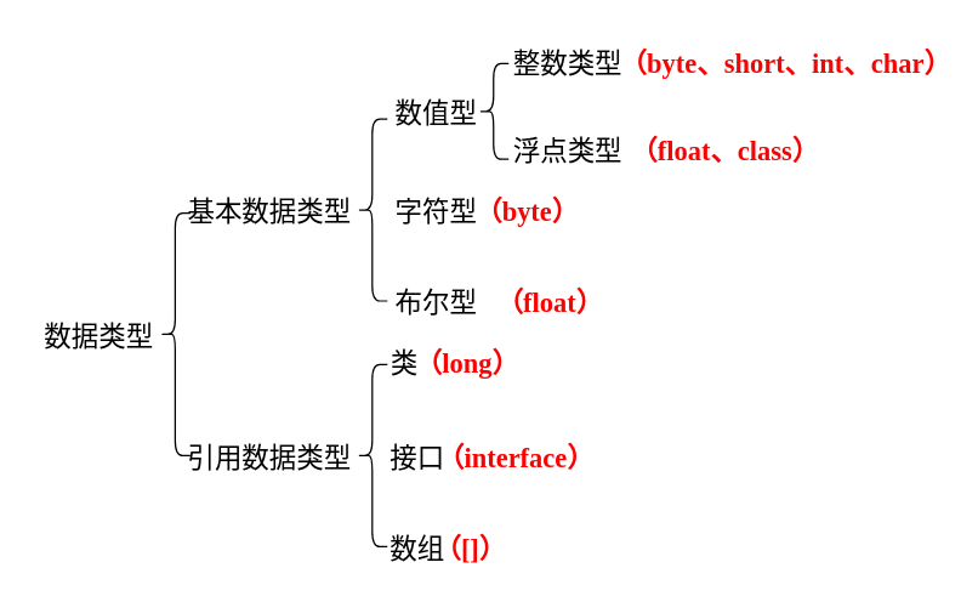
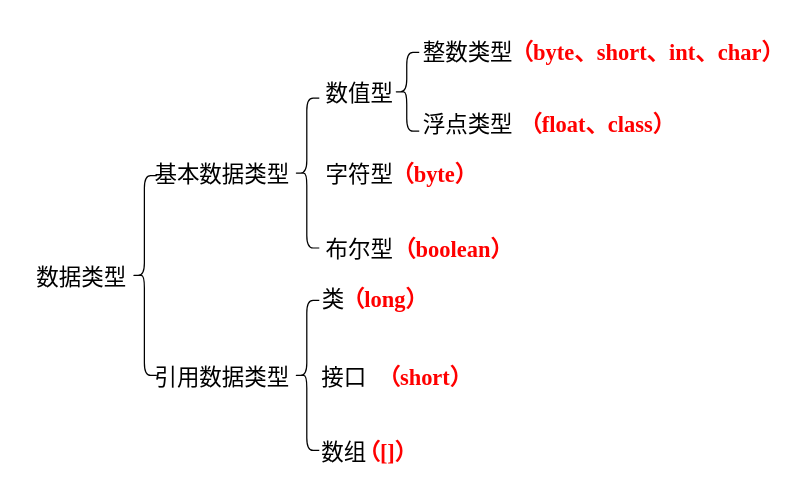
  <mxCell id="0" />
  <mxCell id="1" parent="0" />
  <mxCell id="2" value="数据类型" style="text;align=center;verticalAlign=middle;rounded=0;fontFamily=OPPO Sans;fontSize=18;labelBackgroundColor=none;fillColor=none;strokeColor=none;" vertex="1" parent="1"><mxGeometry x="20" y="200" width="90" height="40" as="geometry" /></mxCell>
  <mxCell id="3" value="基本数据类型" style="text;align=center;verticalAlign=middle;rounded=0;fontFamily=OPPO Sans;fontSize=18;labelBackgroundColor=none;fillColor=none;strokeColor=none;" vertex="1" parent="1"><mxGeometry x="120" y="118" width="115" height="40" as="geometry" /></mxCell>
  <mxCell id="4" value="引用数据类型" style="text;align=center;verticalAlign=middle;rounded=0;fontFamily=OPPO Sans;fontSize=18;labelBackgroundColor=none;fillColor=none;strokeColor=none;" vertex="1" parent="1"><mxGeometry x="120" y="280" width="115" height="40" as="geometry" /></mxCell>
  <mxCell id="5" value="数值型" style="text;align=center;verticalAlign=middle;rounded=0;fontFamily=OPPO Sans;fontSize=18;labelBackgroundColor=none;fillColor=none;strokeColor=none;" vertex="1" parent="1"><mxGeometry x="255" y="53" width="65" height="40" as="geometry" /></mxCell>
  <mxCell id="6" value="字符型" style="text;align=center;verticalAlign=middle;rounded=0;fontFamily=OPPO Sans;fontSize=18;labelBackgroundColor=none;fillColor=none;strokeColor=none;" vertex="1" parent="1"><mxGeometry x="255" y="118" width="65" height="40" as="geometry" /></mxCell>
  <mxCell id="7" value="布尔型" style="text;align=center;verticalAlign=middle;rounded=0;fontFamily=OPPO Sans;fontSize=18;labelBackgroundColor=none;fillColor=none;strokeColor=none;" vertex="1" parent="1"><mxGeometry x="255" y="178" width="65" height="40" as="geometry" /></mxCell>
  <mxCell id="8" value="整数类型" style="text;align=center;verticalAlign=middle;rounded=0;fontFamily=OPPO Sans;fontSize=18;labelBackgroundColor=none;fillColor=none;strokeColor=none;" vertex="1" parent="1"><mxGeometry x="335" y="20" width="78.5" height="40" as="geometry" /></mxCell>
  <mxCell id="9" value="浮点类型" style="text;align=center;verticalAlign=middle;rounded=0;fontFamily=OPPO Sans;fontSize=18;labelBackgroundColor=none;fillColor=none;strokeColor=none;" vertex="1" parent="1"><mxGeometry x="335" y="78" width="78.5" height="40" as="geometry" /></mxCell>
  <mxCell id="10" value="类" style="text;align=center;verticalAlign=middle;rounded=0;fontFamily=OPPO Sans;fontSize=18;labelBackgroundColor=none;fillColor=none;strokeColor=none;" vertex="1" parent="1"><mxGeometry x="255" y="223" width="23" height="30" as="geometry" /></mxCell>
  <mxCell id="11" value="接口" style="text;align=center;verticalAlign=middle;rounded=0;fontFamily=OPPO Sans;fontSize=18;labelBackgroundColor=none;fillColor=none;strokeColor=none;" vertex="1" parent="1"><mxGeometry x="255" y="285" width="40" height="30" as="geometry" /></mxCell>
  <mxCell id="12" value="数组" style="text;align=center;verticalAlign=middle;rounded=0;fontFamily=OPPO Sans;fontSize=18;labelBackgroundColor=none;fillColor=none;strokeColor=none;" vertex="1" parent="1"><mxGeometry x="255" y="345" width="40" height="30" as="geometry" /></mxCell>
  <mxCell id="13" value="" style="shape=curlyBracket;rounded=1;labelPosition=left;verticalLabelPosition=middle;align=right;verticalAlign=middle;strokeColor=default;fontFamily=OPPO Sans;fontSize=18;fontColor=default;fillColor=default;" vertex="1" parent="1"><mxGeometry x="105" y="140" width="20" height="160" as="geometry" /></mxCell>
  <mxCell id="14" value="" style="shape=curlyBracket;rounded=1;labelPosition=left;verticalLabelPosition=middle;align=right;verticalAlign=middle;strokeColor=default;fontFamily=OPPO Sans;fontSize=18;fontColor=default;fillColor=default;" vertex="1" parent="1"><mxGeometry x="235" y="78" width="20" height="120" as="geometry" /></mxCell>
  <mxCell id="15" value="" style="shape=curlyBracket;rounded=1;labelPosition=left;verticalLabelPosition=middle;align=right;verticalAlign=middle;strokeColor=default;fontFamily=OPPO Sans;fontSize=18;fontColor=default;fillColor=default;" vertex="1" parent="1"><mxGeometry x="235" y="240" width="20" height="120" as="geometry" /></mxCell>
  <mxCell id="16" value="" style="shape=curlyBracket;rounded=1;labelPosition=left;verticalLabelPosition=middle;align=right;verticalAlign=middle;strokeColor=default;fontFamily=OPPO Sans;fontSize=18;fontColor=default;fillColor=default;" vertex="1" parent="1"><mxGeometry x="315" y="41.5" width="20" height="63" as="geometry" /></mxCell>
  <mxCell id="17" value="（byte、short、int、char）" style="text;align=center;verticalAlign=middle;rounded=0;fontFamily=OPPO Sans;fontSize=18;labelBackgroundColor=none;fillColor=none;strokeColor=none;fontColor=#FF0000;fontStyle=1;" vertex="1" parent="1"><mxGeometry x="413.5" y="20" width="209" height="40" as="geometry" /></mxCell>
  <mxCell id="18" value="（float、class）" style="text;align=center;verticalAlign=middle;rounded=0;fontFamily=OPPO Sans;fontSize=18;labelBackgroundColor=none;fillColor=none;strokeColor=none;fontStyle=1;fontColor=#FF0000;" vertex="1" parent="1"><mxGeometry x="413.5" y="78" width="129" height="40" as="geometry" /></mxCell>
  <mxCell id="19" value="（byte）" style="text;align=center;verticalAlign=middle;rounded=0;fontFamily=OPPO Sans;fontSize=18;labelBackgroundColor=none;fillColor=none;strokeColor=none;fontStyle=1;fontColor=#FF0000;" vertex="1" parent="1"><mxGeometry x="320" y="118" width="55" height="40" as="geometry" /></mxCell>
- <mxCell id="20" value="（float）" style="text;align=center;verticalAlign=middle;rounded=0;fontFamily=OPPO Sans;fontSize=18;labelBackgroundColor=none;fillColor=none;strokeColor=none;fontStyle=1;fontColor=#FF0000;" vertex="1" parent="1"><mxGeometry x="320" y="178" width="85" height="40" as="geometry" /></mxCell>
+ <mxCell id="20" value="（boolean）" style="text;align=center;verticalAlign=middle;rounded=0;fontFamily=OPPO Sans;fontSize=18;labelBackgroundColor=none;fillColor=none;strokeColor=none;fontStyle=1;fontColor=#FF0000;" vertex="1" parent="1"><mxGeometry x="320" y="178" width="85" height="40" as="geometry" /></mxCell>
  <mxCell id="21" value="（long）" style="text;align=center;verticalAlign=middle;rounded=0;fontFamily=OPPO Sans;fontSize=18;labelBackgroundColor=none;fillColor=none;strokeColor=none;fontStyle=1;fontColor=#FF0000;" vertex="1" parent="1"><mxGeometry x="278" y="223" width="60" height="30" as="geometry" /></mxCell>
- <mxCell id="22" value="（interface）" style="text;align=center;verticalAlign=middle;rounded=0;fontFamily=OPPO Sans;fontSize=18;labelBackgroundColor=none;fillColor=none;strokeColor=none;fontStyle=1;fontColor=#FF0000;" vertex="1" parent="1"><mxGeometry x="295" y="285" width="90" height="30" as="geometry" /></mxCell>
+ <mxCell id="22" value="（short）" style="text;align=center;verticalAlign=middle;rounded=0;fontFamily=OPPO Sans;fontSize=18;labelBackgroundColor=none;fillColor=none;strokeColor=none;fontStyle=1;fontColor=#FF0000;" vertex="1" parent="1"><mxGeometry x="295" y="285" width="90" height="30" as="geometry" /></mxCell>
  <mxCell id="23" value="（[]）" style="text;align=center;verticalAlign=middle;rounded=0;fontFamily=OPPO Sans;fontSize=18;labelBackgroundColor=none;fillColor=none;strokeColor=none;fontStyle=1;fontColor=#FF0000;" vertex="1" parent="1"><mxGeometry x="295" y="345" width="30" height="30" as="geometry" /></mxCell>
